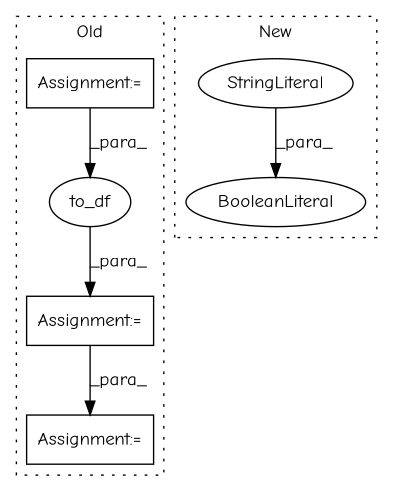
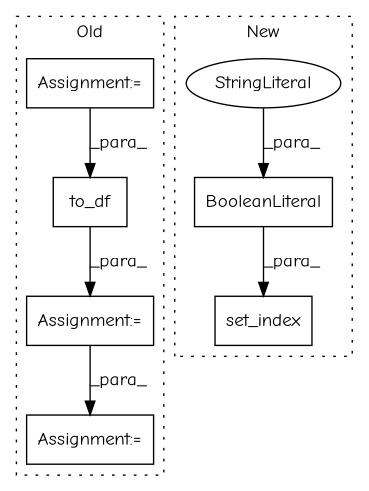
  digraph {
    fontname="Comic Neue"
    node [a=7 fontname="Comic Neue" l=1 shape=box]
    edge [fontname="Comic Neue"]
-   n1 [a=32 l="6,1" label=to_df s="6662,6713" shape=ellipse]
+   n1 [a=32 l="6,1" label=to_df s="6662,6713"]
    n2 [label="Assignment:=" s=6614]
    n3 [label="Assignment:=" s=6805]
    n4 [label="Assignment:=" s=7048]
+   n5 [a=32 l="10,1" label=set_index s="6814,6836"]
    n6 [a=45 l=6 label=StringLiteral s=6824 shape=ellipse]
-   n7 [a=9 l=5 label=BooleanLiteral s=6831 shape=ellipse]
+   n7 [a=9 l=5 label=BooleanLiteral s=6831]
    subgraph cluster_1 {
      label=Old
      style=dotted
      n1
      n2
      n3
      n4
    }
    subgraph cluster_2 {
      label=New
      style=dotted
+     n5
      n6
      n7
    }
    n1 -> n3 [label=_para_]
    n2 -> n1 [label=_para_]
    n3 -> n4 [label=_para_]
    n6 -> n7 [label=_para_]
+   n7 -> n5 [label=_para_]
  }
